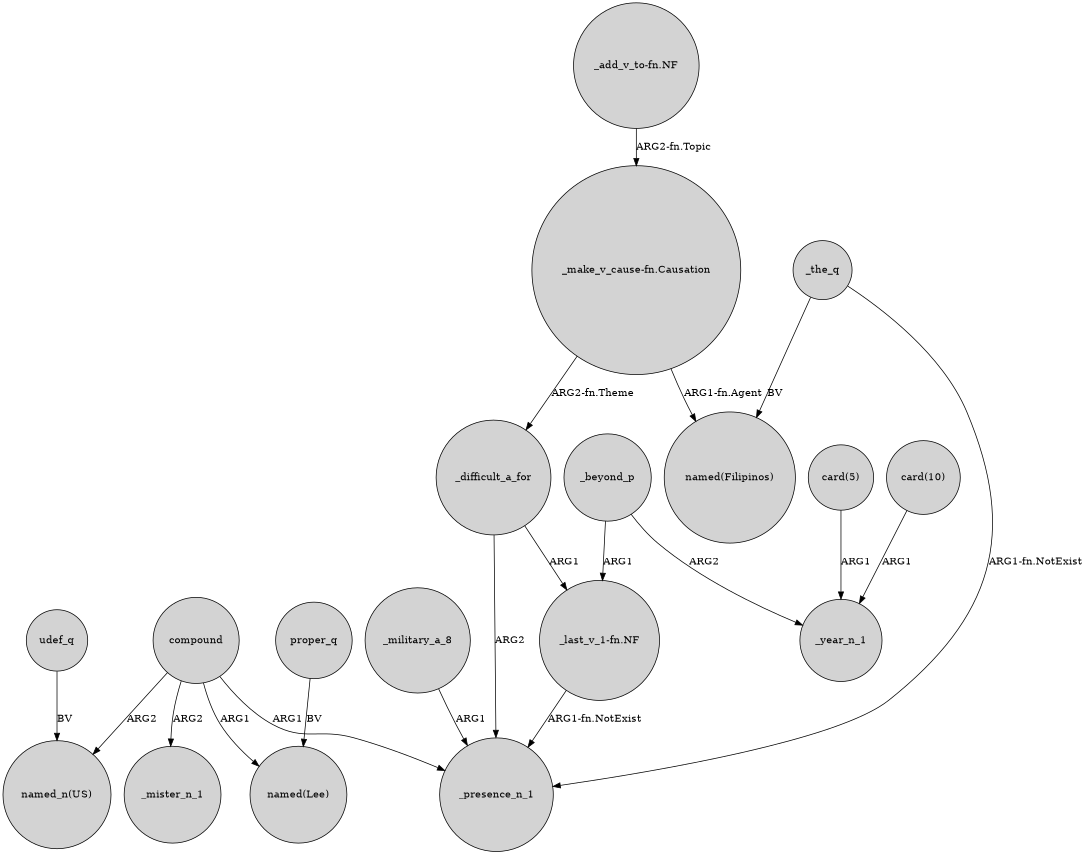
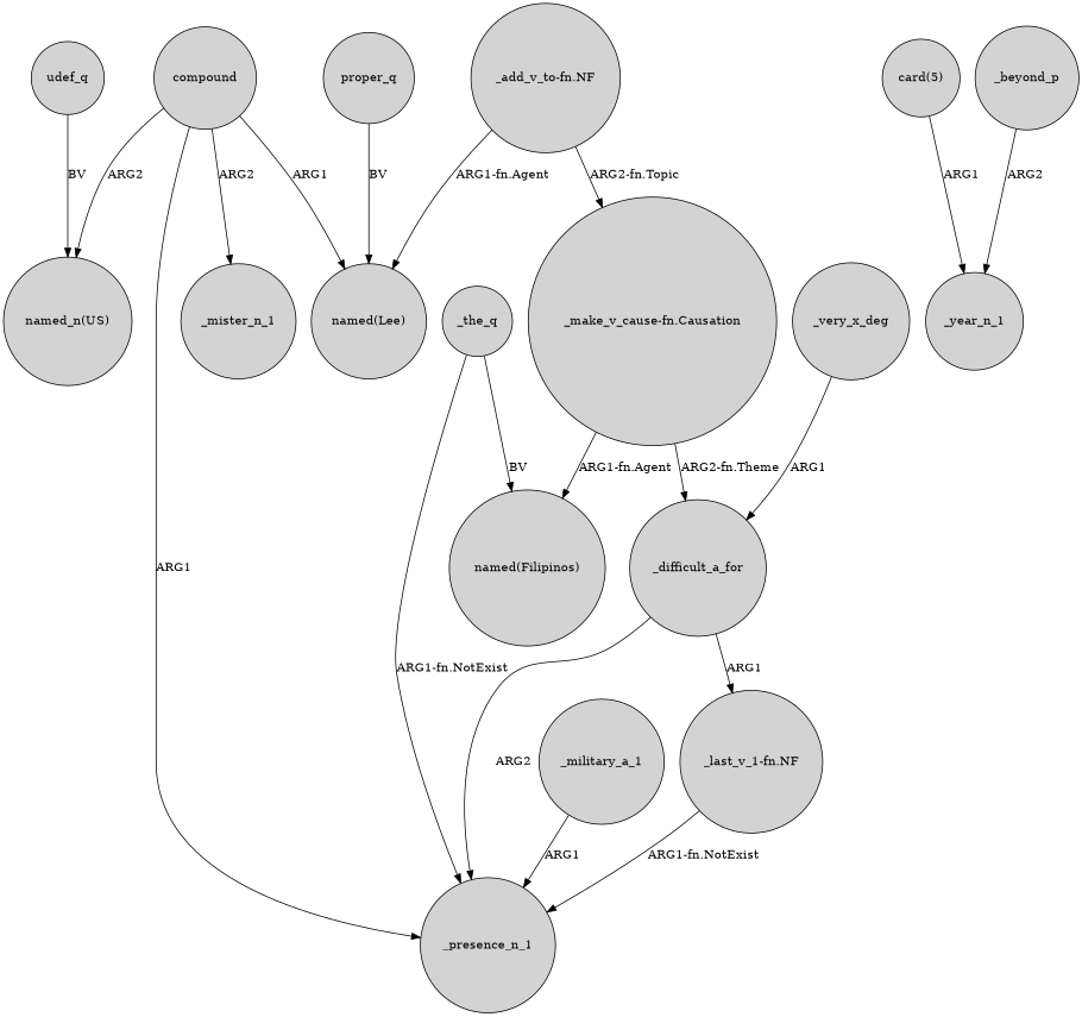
  digraph {
    node [shape=circle style=filled]
    udef_q
    "named_n(US)"
    proper_q
    "named(Lee)"
    "card(5)"
    _year_n_1
-   _military_a_1 [label=_military_a_8]
+   _military_a_1
    _presence_n_1
    compound
    _mister_n_1
    "_make_v_cause-fn.Causation"
    _difficult_a_for
    "named(Filipinos)"
    "_last_v_1-fn.NF"
    _beyond_p
-   "card(10)"
    _the_q
    "_add_v_to-fn.NF"
+   _very_x_deg
    udef_q -> "named_n(US)" [label=BV]
    proper_q -> "named(Lee)" [label=BV]
    "card(5)" -> _year_n_1 [label=ARG1]
    _military_a_1 -> _presence_n_1 [label=ARG1]
    compound -> "named_n(US)" [label=ARG2]
    compound -> "named(Lee)" [label=ARG1]
    compound -> _presence_n_1 [label=ARG1]
    compound -> _mister_n_1 [label=ARG2]
    "_make_v_cause-fn.Causation" -> _difficult_a_for [label="ARG2-fn.Theme"]
    "_make_v_cause-fn.Causation" -> "named(Filipinos)" [label="ARG1-fn.Agent"]
    _difficult_a_for -> _presence_n_1 [label=ARG2]
    _difficult_a_for -> "_last_v_1-fn.NF" [label=ARG1]
    "_last_v_1-fn.NF" -> _presence_n_1 [label="ARG1-fn.NotExist"]
    _beyond_p -> _year_n_1 [label=ARG2]
-   _beyond_p -> "_last_v_1-fn.NF" [label=ARG1]
-   "card(10)" -> _year_n_1 [label=ARG1]
    _the_q -> _presence_n_1 [label="ARG1-fn.NotExist"]
    _the_q -> "named(Filipinos)" [label=BV]
+   "_add_v_to-fn.NF" -> "named(Lee)" [label="ARG1-fn.Agent"]
    "_add_v_to-fn.NF" -> "_make_v_cause-fn.Causation" [label="ARG2-fn.Topic"]
+   _very_x_deg -> _difficult_a_for [label=ARG1]
  }
